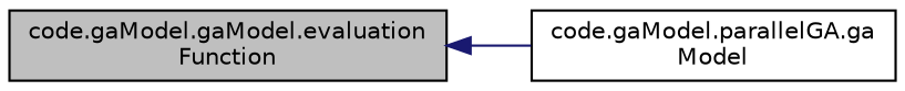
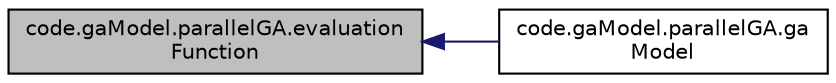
  digraph {
    rankdir=LR
    node [color=black fontname=Helvetica fontsize=10 shape=record style=filled]
-   n1 [fillcolor=grey75 fontcolor=black height=0.2 label="code.gaModel.gaModel.evaluation\lFunction" width=0.4]
+   n1 [fillcolor=grey75 fontcolor=black height=0.2 label="code.gaModel.parallelGA.evaluation\lFunction" width=0.4]
    n2 [fillcolor=white height=0.2 label="code.gaModel.parallelGA.ga\lModel" width=0.4]
    n1 -> n2 [color=midnightblue dir=back fontname=Helvetica fontsize=10 labelfontname=Helvetica labelfontsize=10 style=solid]
  }
